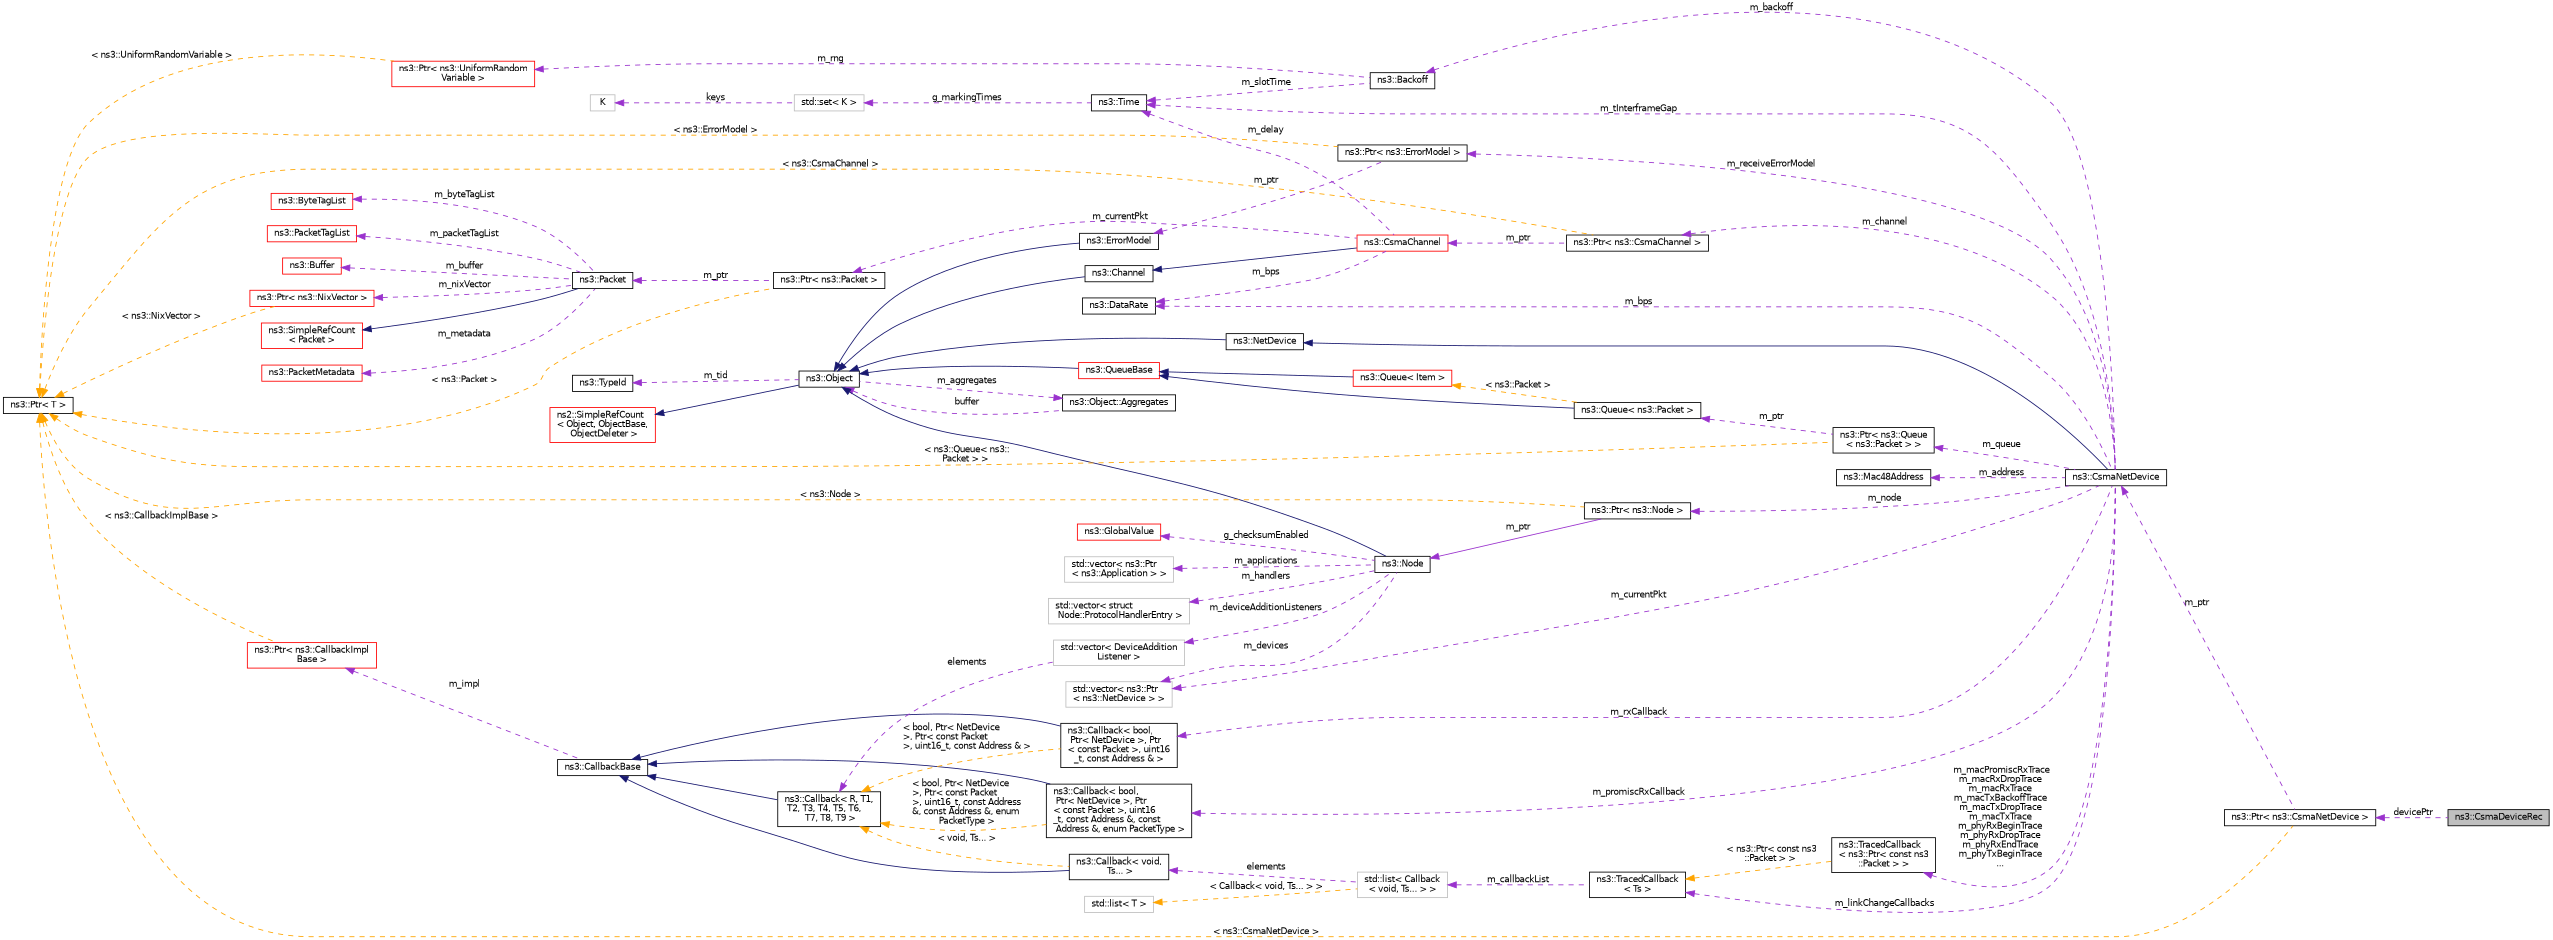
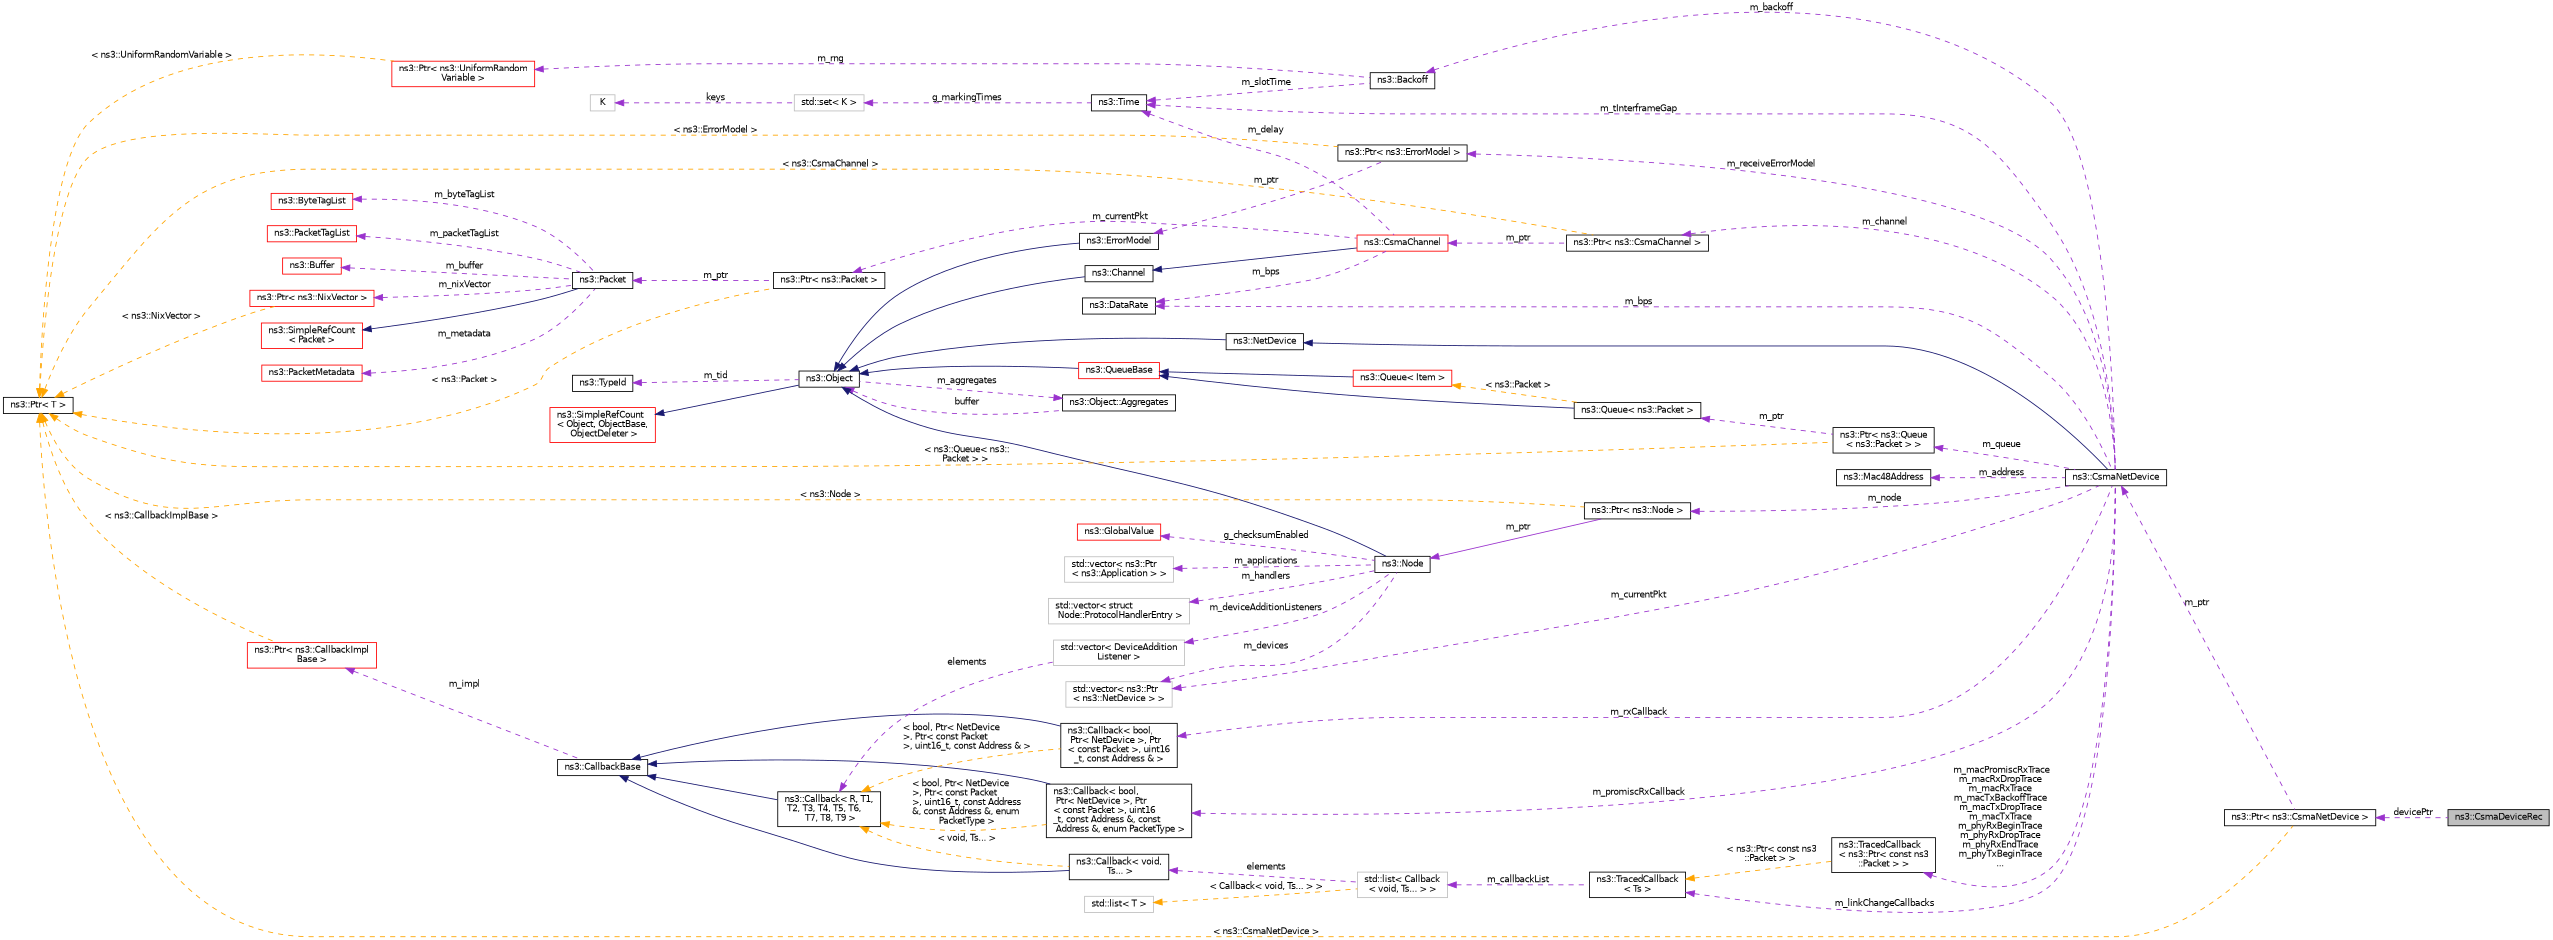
  digraph {
    rankdir=LR
    node [color=black fillcolor=white fontname=Helvetica fontsize=10 shape=record style=filled]
    edge [color=darkorchid3 dir=back fontname=Helvetica fontsize=10 labelfontname=Helvetica labelfontsize=10 style=dashed]
    n1 [fillcolor=grey75 fontcolor=black height=0.2 label="ns3::CsmaDeviceRec" width=0.4]
    n2 [height=0.2 label="ns3::Ptr\< ns3::CsmaNetDevice \>" width=0.4]
    n3 [height=0.2 label="ns3::CsmaNetDevice" width=0.4]
    n4 [height=0.2 label="ns3::NetDevice" width=0.4]
    n5 [height=0.2 label="ns3::Object" width=0.4]
    n6 [height=0.2 label="ns3::Object::Aggregates" width=0.4]
    n7 [height=0.2 label="ns3::Node" width=0.4]
    n8 [color=red height=0.2 label="ns3::QueueBase" width=0.4]
    n9 [height=0.2 label="ns3::Channel" width=0.4]
    n10 [height=0.2 label="ns3::ErrorModel" width=0.4]
    n11 [height=0.2 label="ns3::Ptr\< ns3::Node \>" width=0.4]
    n12 [height=0.2 label="ns3::Queue\< ns3::Packet \>" width=0.4]
    n13 [color=red height=0.2 label="ns3::Queue\< Item \>" width=0.4]
    n14 [color=red height=0.2 label="ns3::CsmaChannel" width=0.4]
    n15 [height=0.2 label="ns3::Ptr\< ns3::ErrorModel \>" width=0.4]
-   n16 [color=red height=0.2 label="ns2::SimpleRefCount\l\< Object, ObjectBase,\l ObjectDeleter \>" width=0.4]
+   n16 [color=red height=0.2 label="ns3::SimpleRefCount\l\< Object, ObjectBase,\l ObjectDeleter \>" width=0.4]
    n17 [height=0.2 label="ns3::TypeId" width=0.4]
    n18 [height=0.2 label="ns3::Mac48Address" width=0.4]
    n19 [height=0.2 label="ns3::TracedCallback\l\< ns3::Ptr\< const ns3\l::Packet \> \>" width=0.4]
    n20 [height=0.2 label="ns3::TracedCallback\l\< Ts \>" width=0.4]
    n21 [color=grey75 height=0.2 label="std::list\< Callback\l\< void, Ts... \> \>" width=0.4]
    n22 [height=0.2 label="ns3::Callback\< void,\l Ts... \>" width=0.4]
    n23 [height=0.2 label="ns3::CallbackBase" width=0.4]
    n24 [height=0.2 label="ns3::Callback\< R, T1,\l T2, T3, T4, T5, T6,\l T7, T8, T9 \>" width=0.4]
    n25 [height=0.2 label="ns3::Callback\< bool,\l Ptr\< NetDevice \>, Ptr\l\< const Packet \>, uint16\l_t, const Address &, const\l Address &, enum PacketType \>" width=0.4]
    n26 [height=0.2 label="ns3::Callback\< bool,\l Ptr\< NetDevice \>, Ptr\l\< const Packet \>, uint16\l_t, const Address & \>" width=0.4]
    n27 [color=grey75 height=0.2 label="std::vector\< DeviceAddition\lListener \>" width=0.4]
    n28 [color=red height=0.2 label="ns3::Ptr\< ns3::CallbackImpl\lBase \>" width=0.4]
    n29 [height=0.2 label="ns3::Ptr\< T \>" width=0.4]
    n30 [height=0.2 label="ns3::Ptr\< ns3::Packet \>" width=0.4]
    n31 [color=red height=0.2 label="ns3::Ptr\< ns3::NixVector \>" width=0.4]
    n32 [height=0.2 label="ns3::Ptr\< ns3::Queue\l\< ns3::Packet \> \>" width=0.4]
    n33 [height=0.2 label="ns3::Ptr\< ns3::CsmaChannel \>" width=0.4]
    n34 [color=red height=0.2 label="ns3::Ptr\< ns3::UniformRandom\lVariable \>" width=0.4]
    n35 [height=0.2 label="ns3::Packet" width=0.4]
    n36 [height=0.2 label="ns3::Backoff" width=0.4]
    n37 [color=grey75 height=0.2 label="std::list\< T \>" width=0.4]
    n38 [height=0.2 label="ns3::DataRate" width=0.4]
    n39 [color=grey75 height=0.2 label="std::vector\< ns3::Ptr\l\< ns3::Application \> \>" width=0.4]
    n40 [color=grey75 height=0.2 label="std::vector\< ns3::Ptr\l\< ns3::NetDevice \> \>" width=0.4]
    n41 [color=red height=0.2 label="ns3::GlobalValue" width=0.4]
    n42 [color=grey75 height=0.2 label="std::vector\< struct\l Node::ProtocolHandlerEntry \>" width=0.4]
    n43 [height=0.2 label="ns3::Time" width=0.4]
    n44 [color=grey75 height=0.2 label="std::set\< K \>" width=0.4]
    n45 [color=grey75 height=0.2 label=K width=0.4]
    n46 [color=red height=0.2 label="ns3::SimpleRefCount\l\< Packet \>" width=0.4]
    n47 [color=red height=0.2 label="ns3::PacketMetadata" width=0.4]
    n48 [color=red height=0.2 label="ns3::ByteTagList" width=0.4]
    n49 [color=red height=0.2 label="ns3::PacketTagList" width=0.4]
    n50 [color=red height=0.2 label="ns3::Buffer" width=0.4]
    n2 -> n1 [label=" devicePtr"]
    n3 -> n2 [label=" m_ptr"]
    n4 -> n3 [color=midnightblue style=solid]
    n5 -> n4 [color=midnightblue style=solid]
    n5 -> n6 [label=" buffer"]
    n5 -> n7 [color=midnightblue style=solid]
    n5 -> n8 [color=midnightblue style=solid]
    n5 -> n9 [color=midnightblue style=solid]
    n5 -> n10 [color=midnightblue style=solid]
    n6 -> n5 [label=" m_aggregates"]
    n7 -> n11 [label=" m_ptr" style=solid]
    n8 -> n12 [color=midnightblue style=solid]
    n8 -> n13 [color=midnightblue style=solid]
    n9 -> n14 [color=midnightblue style=solid]
    n10 -> n15 [label=" m_ptr"]
    n11 -> n3 [label=" m_node"]
    n12 -> n32 [label=" m_ptr"]
    n13 -> n12 [color=orange label=" \< ns3::Packet \>"]
    n14 -> n33 [label=" m_ptr"]
    n15 -> n3 [label=" m_receiveErrorModel"]
    n16 -> n5 [color=midnightblue style=solid]
    n17 -> n5 [label=" m_tid"]
    n18 -> n3 [label=" m_address"]
    n19 -> n3 [label=" m_macPromiscRxTrace\nm_macRxDropTrace\nm_macRxTrace\nm_macTxBackoffTrace\nm_macTxDropTrace\nm_macTxTrace\nm_phyRxBeginTrace\nm_phyRxDropTrace\nm_phyRxEndTrace\nm_phyTxBeginTrace\n..."]
    n20 -> n3 [label=" m_linkChangeCallbacks"]
    n20 -> n19 [color=orange label=" \< ns3::Ptr\< const ns3\l::Packet \> \>"]
    n21 -> n20 [label=" m_callbackList"]
    n22 -> n21 [label=" elements"]
    n23 -> n22 [color=midnightblue style=solid]
    n23 -> n24 [color=midnightblue style=solid]
    n23 -> n25 [color=midnightblue style=solid]
    n23 -> n26 [color=midnightblue style=solid]
    n24 -> n22 [color=orange label=" \< void, Ts... \>"]
    n24 -> n25 [color=orange label=" \< bool, Ptr\< NetDevice\l \>, Ptr\< const Packet\l \>, uint16_t, const Address\l &, const Address &, enum\l PacketType \>"]
    n24 -> n26 [color=orange label=" \< bool, Ptr\< NetDevice\l \>, Ptr\< const Packet\l \>, uint16_t, const Address & \>"]
    n24 -> n27 [label=" elements"]
    n25 -> n3 [label=" m_promiscRxCallback"]
    n26 -> n3 [label=" m_rxCallback"]
    n27 -> n7 [label=" m_deviceAdditionListeners"]
    n28 -> n23 [label=" m_impl"]
    n29 -> n2 [color=orange label=" \< ns3::CsmaNetDevice \>"]
    n29 -> n11 [color=orange label=" \< ns3::Node \>"]
    n29 -> n15 [color=orange label=" \< ns3::ErrorModel \>"]
    n29 -> n28 [color=orange label=" \< ns3::CallbackImplBase \>"]
    n29 -> n30 [color=orange label=" \< ns3::Packet \>"]
    n29 -> n31 [color=orange label=" \< ns3::NixVector \>"]
    n29 -> n32 [color=orange label=" \< ns3::Queue\< ns3::\lPacket \> \>"]
    n29 -> n33 [color=orange label=" \< ns3::CsmaChannel \>"]
    n29 -> n34 [color=orange label=" \< ns3::UniformRandomVariable \>"]
    n30 -> n14 [label=" m_currentPkt"]
    n31 -> n35 [label=" m_nixVector"]
    n32 -> n3 [label=" m_queue"]
    n33 -> n3 [label=" m_channel"]
    n34 -> n36 [label=" m_rng"]
    n35 -> n30 [label=" m_ptr"]
    n36 -> n3 [label=" m_backoff"]
    n37 -> n21 [color=orange label=" \< Callback\< void, Ts... \> \>"]
    n38 -> n3 [label=" m_bps"]
    n38 -> n14 [label=" m_bps"]
    n39 -> n7 [label=" m_applications"]
    n40 -> n3 [label=" m_currentPkt"]
    n40 -> n7 [label=" m_devices"]
    n41 -> n7 [label=" g_checksumEnabled"]
    n42 -> n7 [label=" m_handlers"]
    n43 -> n3 [label=" m_tInterframeGap"]
    n43 -> n14 [label=" m_delay"]
    n43 -> n36 [label=" m_slotTime"]
    n44 -> n43 [label=" g_markingTimes"]
    n45 -> n44 [label=" keys"]
    n46 -> n35 [color=midnightblue style=solid]
    n47 -> n35 [label=" m_metadata"]
    n48 -> n35 [label=" m_byteTagList"]
    n49 -> n35 [label=" m_packetTagList"]
    n50 -> n35 [label=" m_buffer"]
  }
